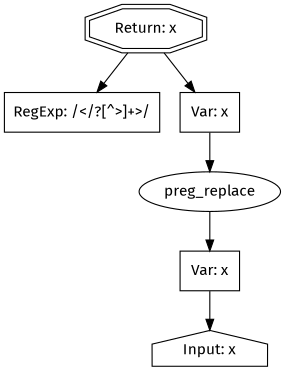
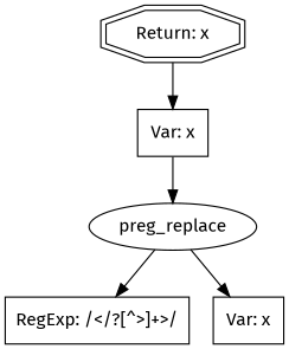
  digraph {
    fontname="Fira Sans"
    node [fontname="Fira Sans" shape=box]
    edge [fontname="Fira Sans"]
-   n1 [label="Input: x" shape=house]
    n2 [label=preg_replace shape=ellipse]
    n3 [label="RegExp: /<\/?[^>]+>/"]
    n4 [label="Var: x"]
    n5 [label="Var: x"]
    n6 [label="Return: x" shape=doubleoctagon]
-   n6 -> n3
+   n2 -> n3
    n2 -> n4
-   n4 -> n1
    n5 -> n2
    n6 -> n5
  }
